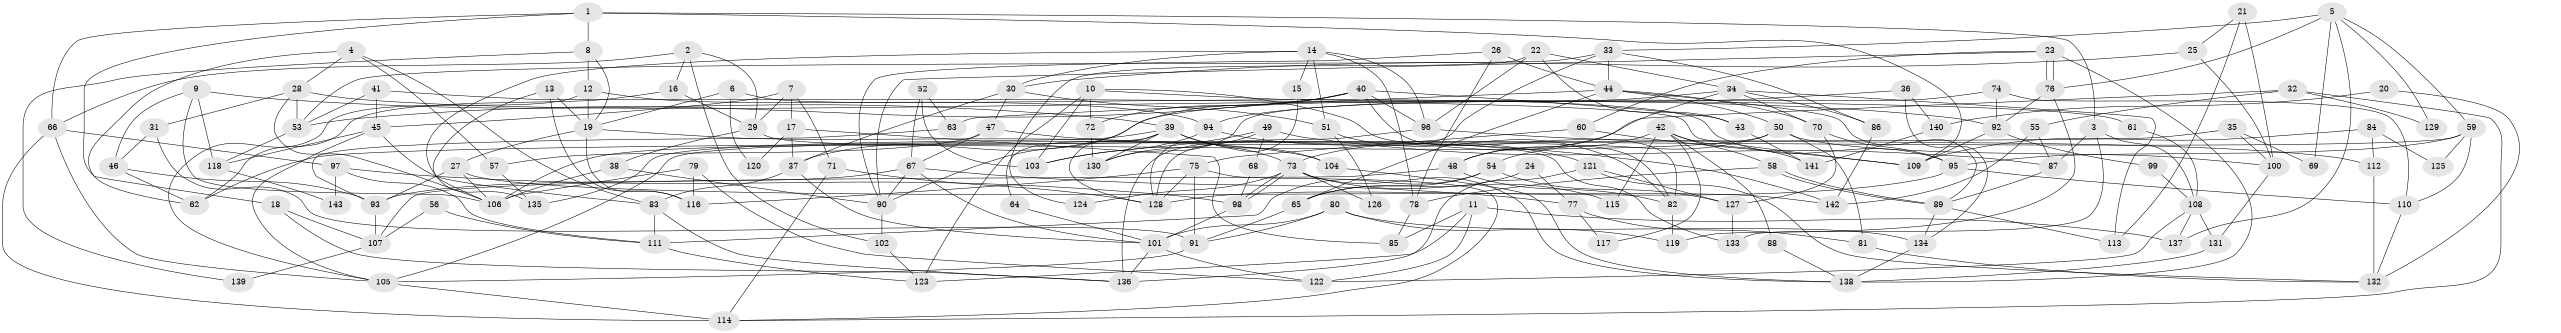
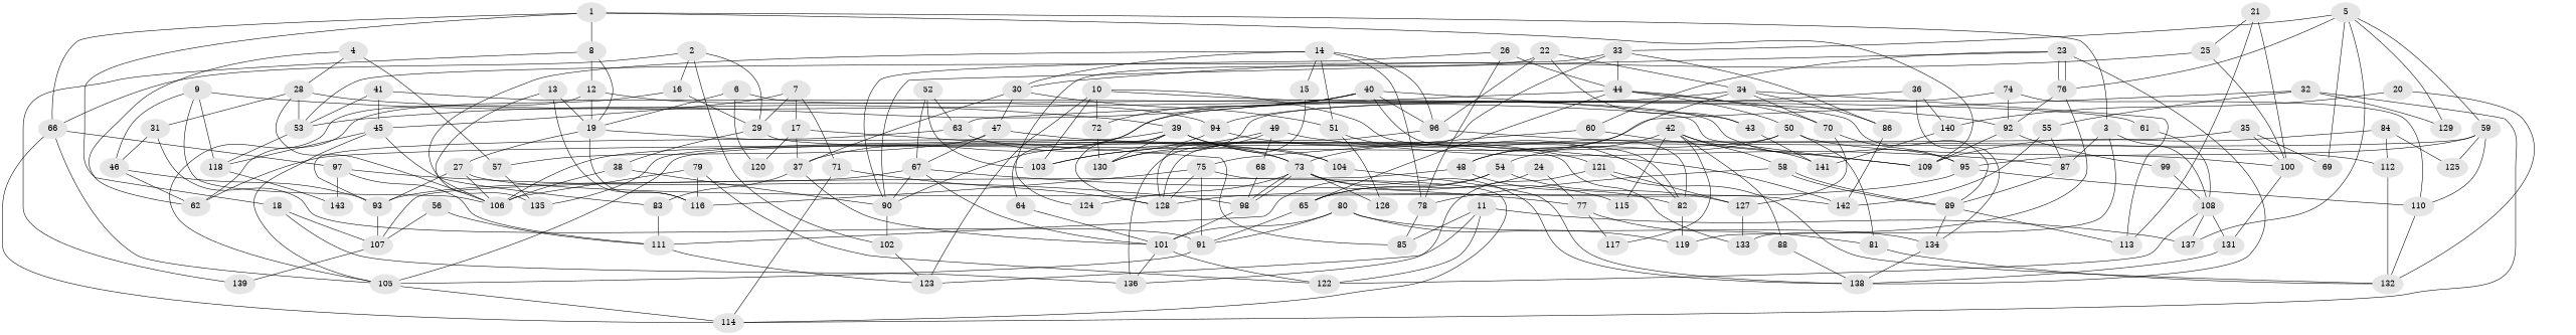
  graph {
    node [color=gray90 style=filled]
    1
    3
    8
    18
    66
    109
    87
    108
    133
    19
    12
    139
    107
    136
    105
    114
    97
    2
    16
    29
    102
    62
    38
    123
    89
    137
    122
    131
    4
    28
    57
    83
    106
    31
    53
    92
    135
    111
    5
    33
    59
    69
    76
    129
    128
    44
    86
    95
    110
    125
    119
    6
    120
    116
    27
    104
    7
    17
    45
    71
    85
    37
    118
    94
    9
    39
    46
    73
    64
    130
    93
    143
    10
    61
    72
    82
    103
    11
    121
    13
    14
    15
    30
    51
    78
    96
    47
    126
    112
    101
    142
    138
    20
    132
    140
    141
    21
    25
    100
    113
    22
    34
    43
    124
    48
    70
    23
    60
    90
    75
    24
    65
    77
    91
    117
    81
    26
    50
    63
    99
    67
    32
    55
    115
    98
    127
    35
    36
    134
    40
    41
    42
    58
    88
    54
    49
    68
    52
    56
    74
    79
    80
    84
    1 -- 3
    1 -- 8
    1 -- 18
    1 -- 66
    1 -- 109
    3 -- 87
    3 -- 108
    3 -- 133
    8 -- 19
    8 -- 12
    8 -- 139
    18 -- 107
    18 -- 136
    66 -- 105
    66 -- 114
    66 -- 97
    87 -- 89
    108 -- 137
    108 -- 122
    108 -- 131
    19 -- 116
    19 -- 27
    19 -- 104
    12 -- 19
    12 -- 105
    12 -- 94
    107 -- 139
    105 -- 114
    97 -- 111
    97 -- 143
    97 -- 98
    2 -- 66
    2 -- 16
    2 -- 29
    2 -- 102
    16 -- 29
    16 -- 62
    29 -- 133
    29 -- 38
    102 -- 123
    38 -- 106
    38 -- 90
    89 -- 113
    89 -- 134
    131 -- 138
    4 -- 62
    4 -- 28
    4 -- 57
-   4 -- 83
    28 -- 106
    28 -- 31
    28 -- 53
    28 -- 92
    57 -- 135
-   83 -- 136
    83 -- 111
    31 -- 46
    31 -- 91
    53 -- 118
    92 -- 109
    92 -- 99
    111 -- 123
    5 -- 137
    5 -- 33
    5 -- 59
    5 -- 69
    5 -- 76
    5 -- 129
    33 -- 53
    33 -- 128
    33 -- 44
    33 -- 86
    59 -- 105
    59 -- 95
    59 -- 110
    59 -- 125
    76 -- 92
    76 -- 119
    44 -- 89
    44 -- 70
    44 -- 65
    44 -- 50
    44 -- 63
    86 -- 142
    95 -- 128
    95 -- 110
    110 -- 132
    6 -- 19
    6 -- 95
    6 -- 120
    27 -- 106
    27 -- 93
    27 -- 142
    104 -- 138
    7 -- 29
    7 -- 17
    7 -- 45
    7 -- 71
    17 -- 120
    17 -- 85
    17 -- 37
    45 -- 105
    45 -- 83
    45 -- 118
    71 -- 114
    71 -- 128
    37 -- 83
    37 -- 101
    118 -- 143
    94 -- 103
    94 -- 121
    9 -- 106
    9 -- 118
    9 -- 39
    9 -- 46
    39 -- 135
    39 -- 128
    39 -- 104
    39 -- 73
    39 -- 64
    39 -- 130
    46 -- 62
    46 -- 93
    73 -- 126
    73 -- 138
    73 -- 124
    73 -- 115
    73 -- 98
    73 -- 98
    64 -- 101
    93 -- 107
    10 -- 123
    10 -- 61
    10 -- 72
    10 -- 82
    10 -- 103
    61 -- 108
    72 -- 130
    82 -- 119
    11 -- 123
    11 -- 137
    11 -- 122
    11 -- 85
    121 -- 136
    121 -- 132
    121 -- 127
    13 -- 19
    13 -- 106
    13 -- 116
    14 -- 135
    14 -- 15
    14 -- 30
    14 -- 51
    14 -- 78
    14 -- 96
    15 -- 128
    30 -- 37
    30 -- 51
    30 -- 47
    51 -- 82
    51 -- 126
    78 -- 85
    96 -- 136
    96 -- 112
    47 -- 57
    47 -- 142
    47 -- 67
    112 -- 132
    101 -- 136
    101 -- 122
    20 -- 132
    20 -- 140
    140 -- 141
    21 -- 25
    21 -- 100
    21 -- 113
    25 -- 30
    25 -- 100
    100 -- 131
    22 -- 96
    22 -- 34
    22 -- 43
    22 -- 124
    34 -- 86
    34 -- 37
    34 -- 113
    34 -- 48
    34 -- 70
    43 -- 141
    48 -- 107
    48 -- 82
    70 -- 95
    70 -- 127
    23 -- 76
    23 -- 76
    23 -- 138
    23 -- 60
    23 -- 90
    60 -- 109
    60 -- 75
    90 -- 102
    75 -- 114
    75 -- 128
    75 -- 116
    75 -- 91
    24 -- 65
    24 -- 77
    65 -- 91
    77 -- 117
    77 -- 81
    91 -- 105
    81 -- 132
    26 -- 44
    26 -- 78
    26 -- 90
    50 -- 106
    50 -- 100
    50 -- 81
    50 -- 54
+   63 -- 73
    63 -- 93
    99 -- 108
    67 -- 93
    67 -- 101
    67 -- 90
    67 -- 77
    32 -- 114
    32 -- 129
    32 -- 73
    32 -- 55
    55 -- 87
    55 -- 142
    98 -- 101
    127 -- 133
    35 -- 62
    35 -- 69
    35 -- 100
    36 -- 94
    36 -- 140
    36 -- 134
    134 -- 138
    40 -- 53
    40 -- 72
    40 -- 82
    40 -- 96
    40 -- 43
    40 -- 90
    41 -- 109
    41 -- 53
    41 -- 45
    42 -- 141
    42 -- 48
    42 -- 117
    42 -- 115
    42 -- 58
    42 -- 88
    58 -- 89
    58 -- 89
    58 -- 78
    88 -- 138
    54 -- 111
    54 -- 65
    54 -- 127
    49 -- 87
    49 -- 130
    49 -- 103
    49 -- 68
    68 -- 98
    52 -- 103
    52 -- 63
    52 -- 67
    56 -- 107
    56 -- 111
    74 -- 92
    74 -- 110
    74 -- 130
    79 -- 122
    79 -- 106
    79 -- 116
    80 -- 119
    80 -- 101
    80 -- 91
    80 -- 134
    84 -- 109
    84 -- 125
    84 -- 112
  }
